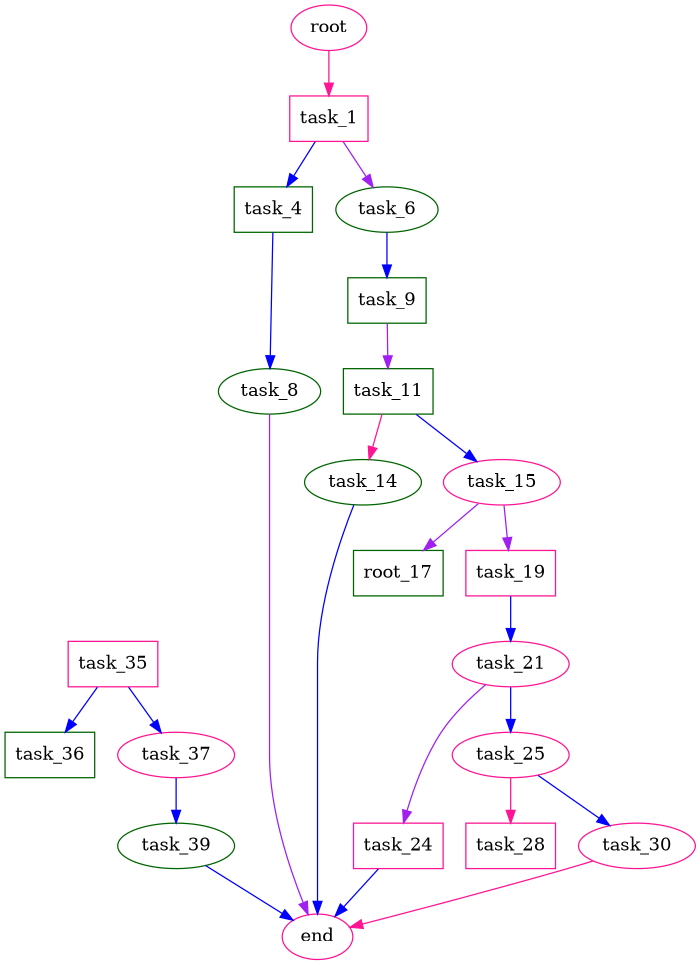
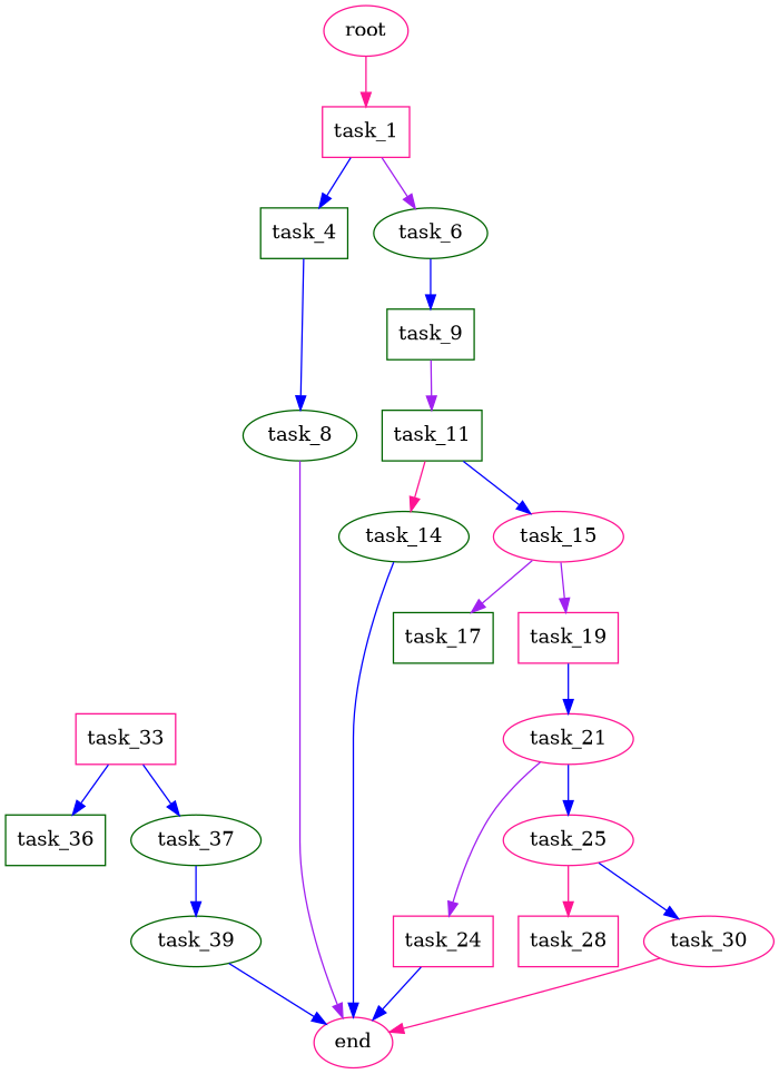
  digraph {
    node [color=deeppink shape=ellipse]
    edge [color=blue]
    task_1 [shape=box]
    root
    task_4 [color=darkgreen shape=box]
    task_6 [color=darkgreen]
    task_8 [color=darkgreen]
    task_9 [color=darkgreen shape=box]
    end
    task_11 [color=darkgreen shape=box]
    task_14 [color=darkgreen]
    task_15
-   task_17 [color=darkgreen shape=box label=root_17]
+   task_17 [color=darkgreen shape=box]
    task_19 [shape=box]
    task_21
    task_24 [shape=box]
    task_25
    task_28 [shape=box]
    task_30
-   task_33 [shape=box label=task_35]
+   task_33 [shape=box]
    task_36 [color=darkgreen shape=box]
-   task_37
+   task_37 [color=darkgreen]
    task_39 [color=darkgreen]
    task_1 -> task_4
    task_1 -> task_6 [color=purple]
    root -> task_1 [color=deeppink]
    task_4 -> task_8
    task_6 -> task_9
    task_8 -> end [color=purple]
    task_9 -> task_11 [color=purple]
    task_11 -> task_14 [color=deeppink]
    task_11 -> task_15
    task_14 -> end
    task_15 -> task_17 [color=purple]
    task_15 -> task_19 [color=purple]
    task_19 -> task_21
    task_21 -> task_24 [color=purple]
    task_21 -> task_25
    task_24 -> end
    task_25 -> task_28 [color=deeppink]
    task_25 -> task_30
    task_30 -> end [color=deeppink]
    task_33 -> task_36
    task_33 -> task_37
    task_37 -> task_39
    task_39 -> end
  }
